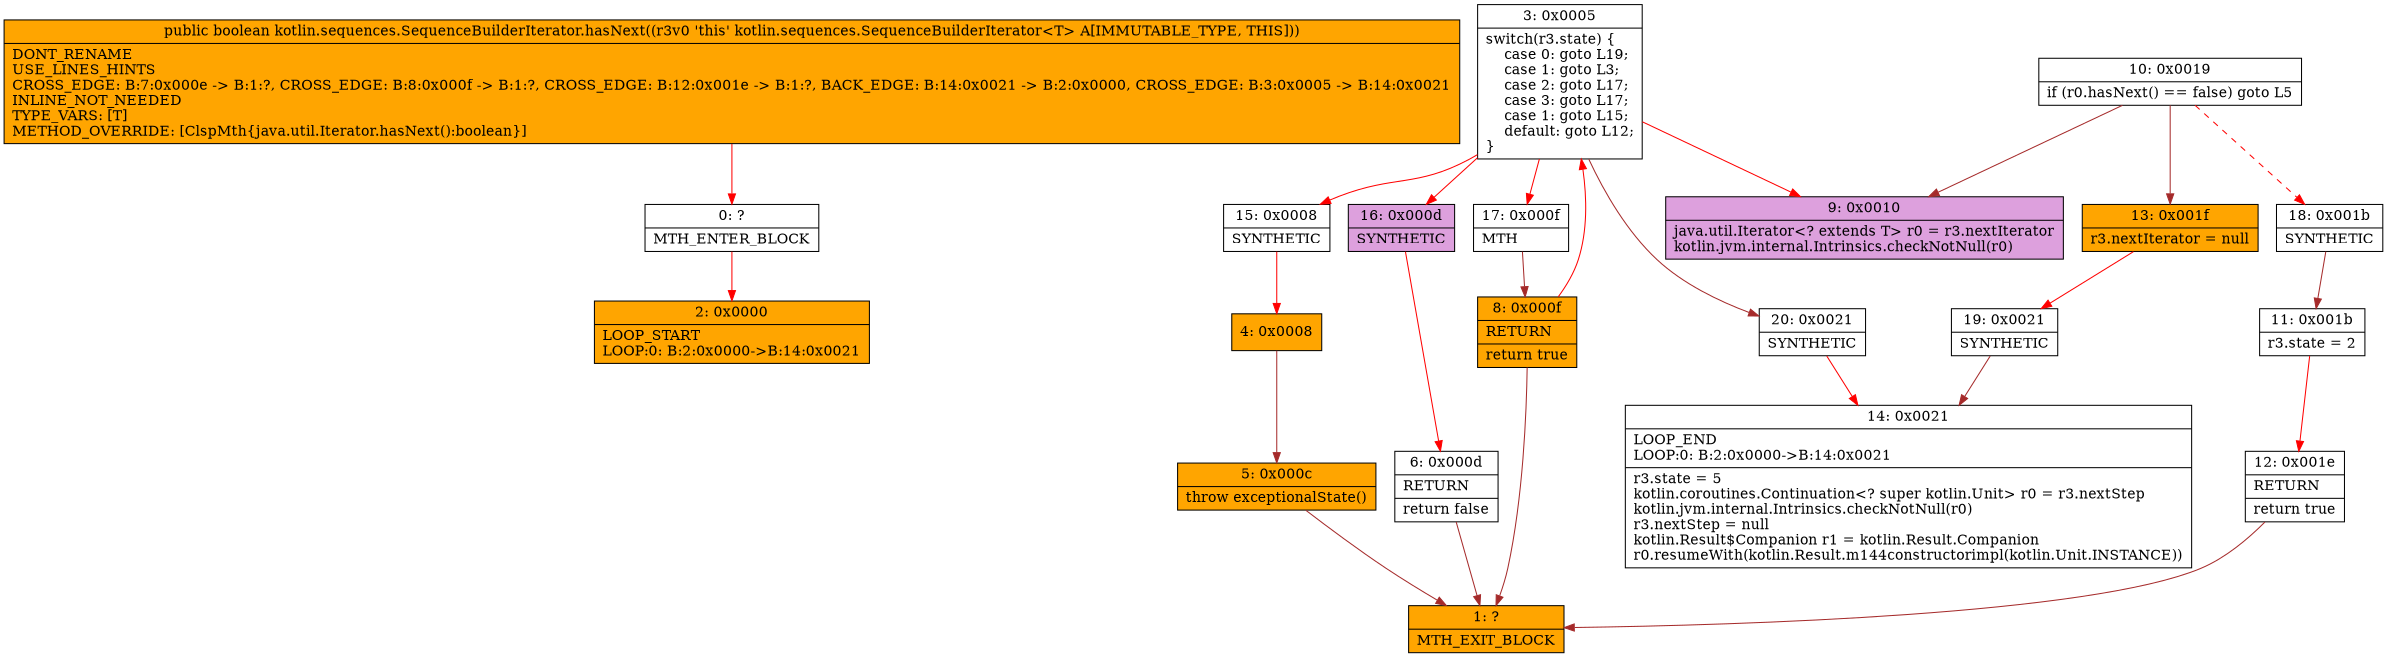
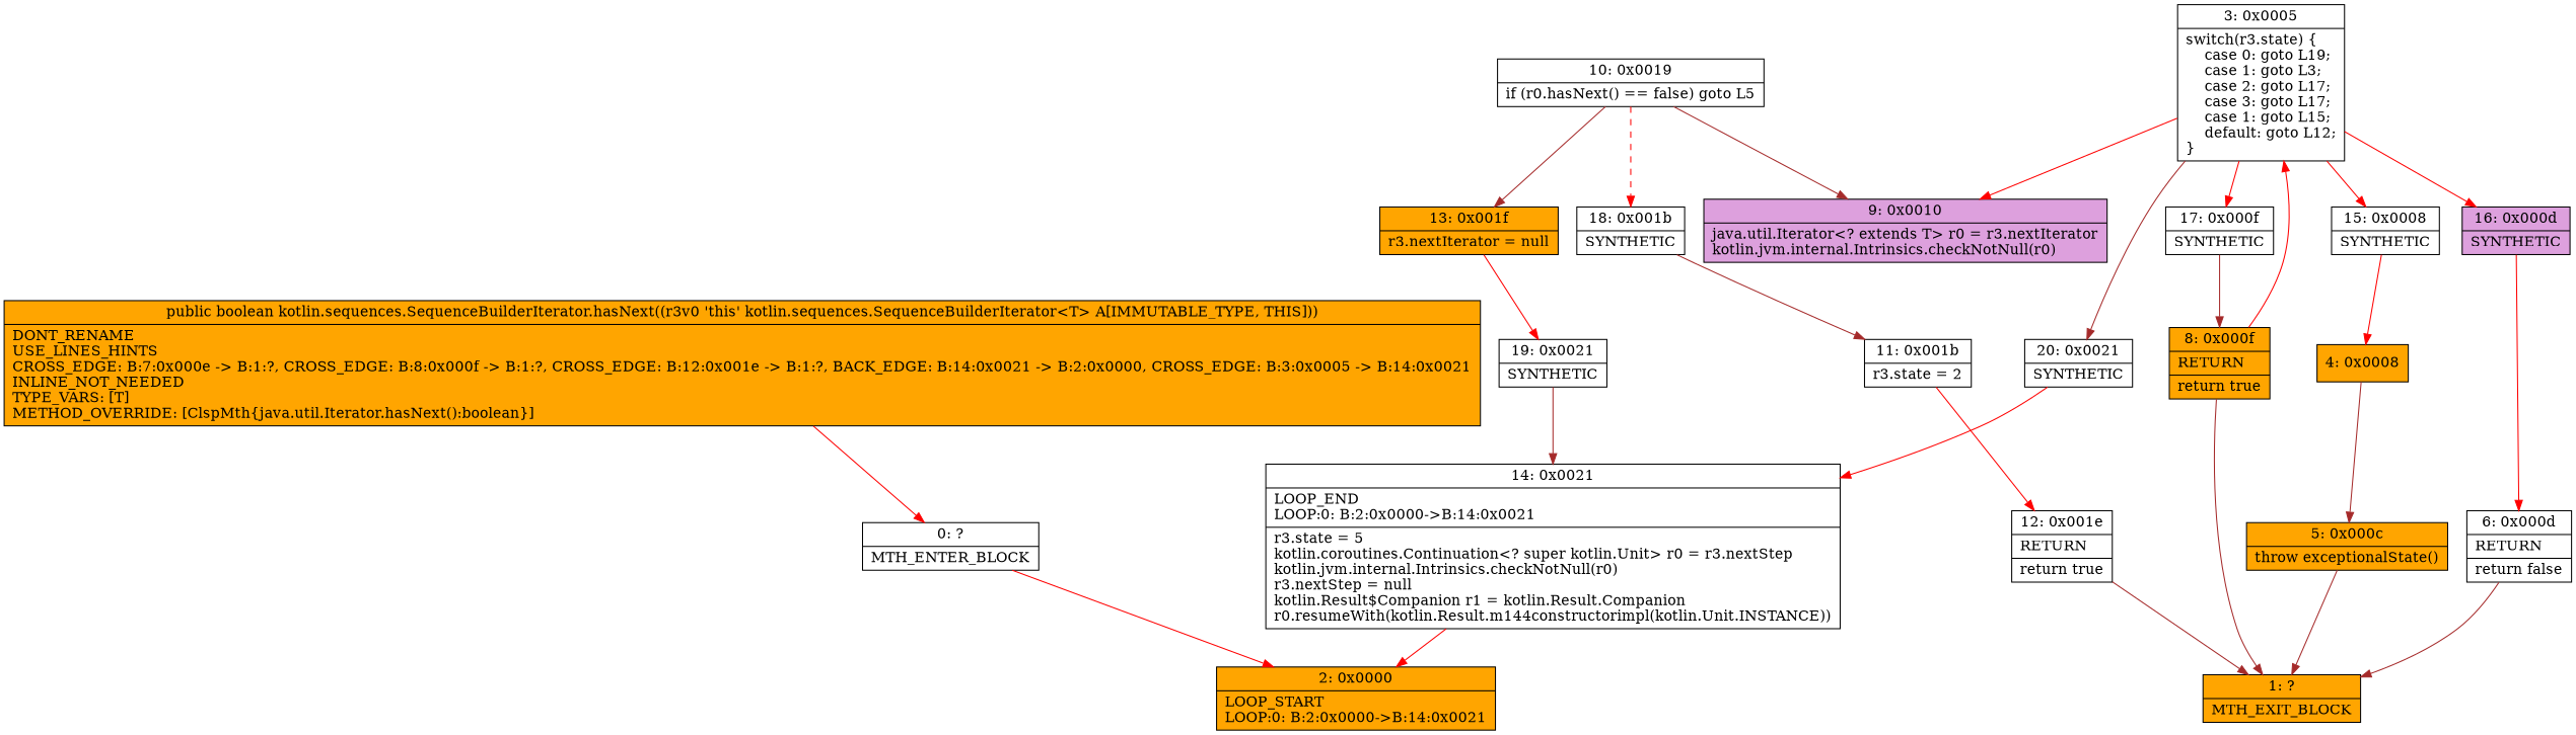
  digraph {
    node [fillcolor=white shape=record style=filled]
    edge [color=red]
    n1 [label="{0\:\ ?|MTH_ENTER_BLOCK\l}"]
    n2 [fillcolor=orange label="{2\:\ 0x0000|LOOP_START\lLOOP:0: B:2:0x0000\-\>B:14:0x0021\l}"]
    n3 [label="{3\:\ 0x0005|switch(r3.state) \{\l    case 0: goto L19;\l    case 1: goto L3;\l    case 2: goto L17;\l    case 3: goto L17;\l    case 1: goto L15;\l    default: goto L12;\l\}\l}"]
    n4 [fillcolor=plum label="{9\:\ 0x0010|java.util.Iterator\<? extends T\> r0 = r3.nextIterator\lkotlin.jvm.internal.Intrinsics.checkNotNull(r0)\l}"]
    n5 [label="{15\:\ 0x0008|SYNTHETIC\l}"]
    n6 [fillcolor=plum label="{16\:\ 0x000d|SYNTHETIC\l}"]
-   n7 [label="{17\:\ 0x000f|MTH\l}"]
+   n7 [label="{17\:\ 0x000f|SYNTHETIC\l}"]
    n8 [label="{20\:\ 0x0021|SYNTHETIC\l}"]
    n9 [fillcolor=orange label="{4\:\ 0x0008}"]
    n10 [label="{6\:\ 0x000d|RETURN\l|return false\l}"]
    n11 [fillcolor=orange label="{8\:\ 0x000f|RETURN\l|return true\l}"]
    n12 [label="{14\:\ 0x0021|LOOP_END\lLOOP:0: B:2:0x0000\-\>B:14:0x0021\l|r3.state = 5\lkotlin.coroutines.Continuation\<? super kotlin.Unit\> r0 = r3.nextStep\lkotlin.jvm.internal.Intrinsics.checkNotNull(r0)\lr3.nextStep = null\lkotlin.Result$Companion r1 = kotlin.Result.Companion\lr0.resumeWith(kotlin.Result.m144constructorimpl(kotlin.Unit.INSTANCE))\l}"]
    n13 [label="{10\:\ 0x0019|if (r0.hasNext() == false) goto L5\l}"]
    n14 [fillcolor=orange label="{13\:\ 0x001f|r3.nextIterator = null\l}"]
    n15 [label="{18\:\ 0x001b|SYNTHETIC\l}"]
    n16 [label="{19\:\ 0x0021|SYNTHETIC\l}"]
    n17 [label="{11\:\ 0x001b|r3.state = 2\l}"]
    n18 [label="{12\:\ 0x001e|RETURN\l|return true\l}"]
    n19 [fillcolor=orange label="{1\:\ ?|MTH_EXIT_BLOCK\l}"]
    n20 [fillcolor=orange label="{5\:\ 0x000c|throw exceptionalState()\l}"]
    n21 [fillcolor=orange label="{public boolean kotlin.sequences.SequenceBuilderIterator.hasNext((r3v0 'this' kotlin.sequences.SequenceBuilderIterator\<T\> A[IMMUTABLE_TYPE, THIS]))  | DONT_RENAME\lUSE_LINES_HINTS\lCROSS_EDGE: B:7:0x000e \-\> B:1:?, CROSS_EDGE: B:8:0x000f \-\> B:1:?, CROSS_EDGE: B:12:0x001e \-\> B:1:?, BACK_EDGE: B:14:0x0021 \-\> B:2:0x0000, CROSS_EDGE: B:3:0x0005 \-\> B:14:0x0021\lINLINE_NOT_NEEDED\lTYPE_VARS: [T]\lMETHOD_OVERRIDE: [ClspMth\{java.util.Iterator.hasNext():boolean\}]\l}"]
    n1 -> n2
    n3 -> n4
    n3 -> n5
    n3 -> n6
    n3 -> n7
    n3 -> n8 [color=brown]
    n5 -> n9
    n6 -> n10
    n7 -> n11 [color=brown]
    n8 -> n12
    n9 -> n20 [color=brown]
    n10 -> n19 [color=brown]
    n11 -> n3
    n11 -> n19 [color=brown]
+   n12 -> n2
    n13 -> n4 [color=brown]
    n13 -> n14 [color=brown]
    n13 -> n15 [style=dashed]
    n14 -> n16
    n15 -> n17 [color=brown]
    n16 -> n12 [color=brown]
    n17 -> n18
    n18 -> n19 [color=brown]
    n20 -> n19 [color=brown]
    n21 -> n1
  }
